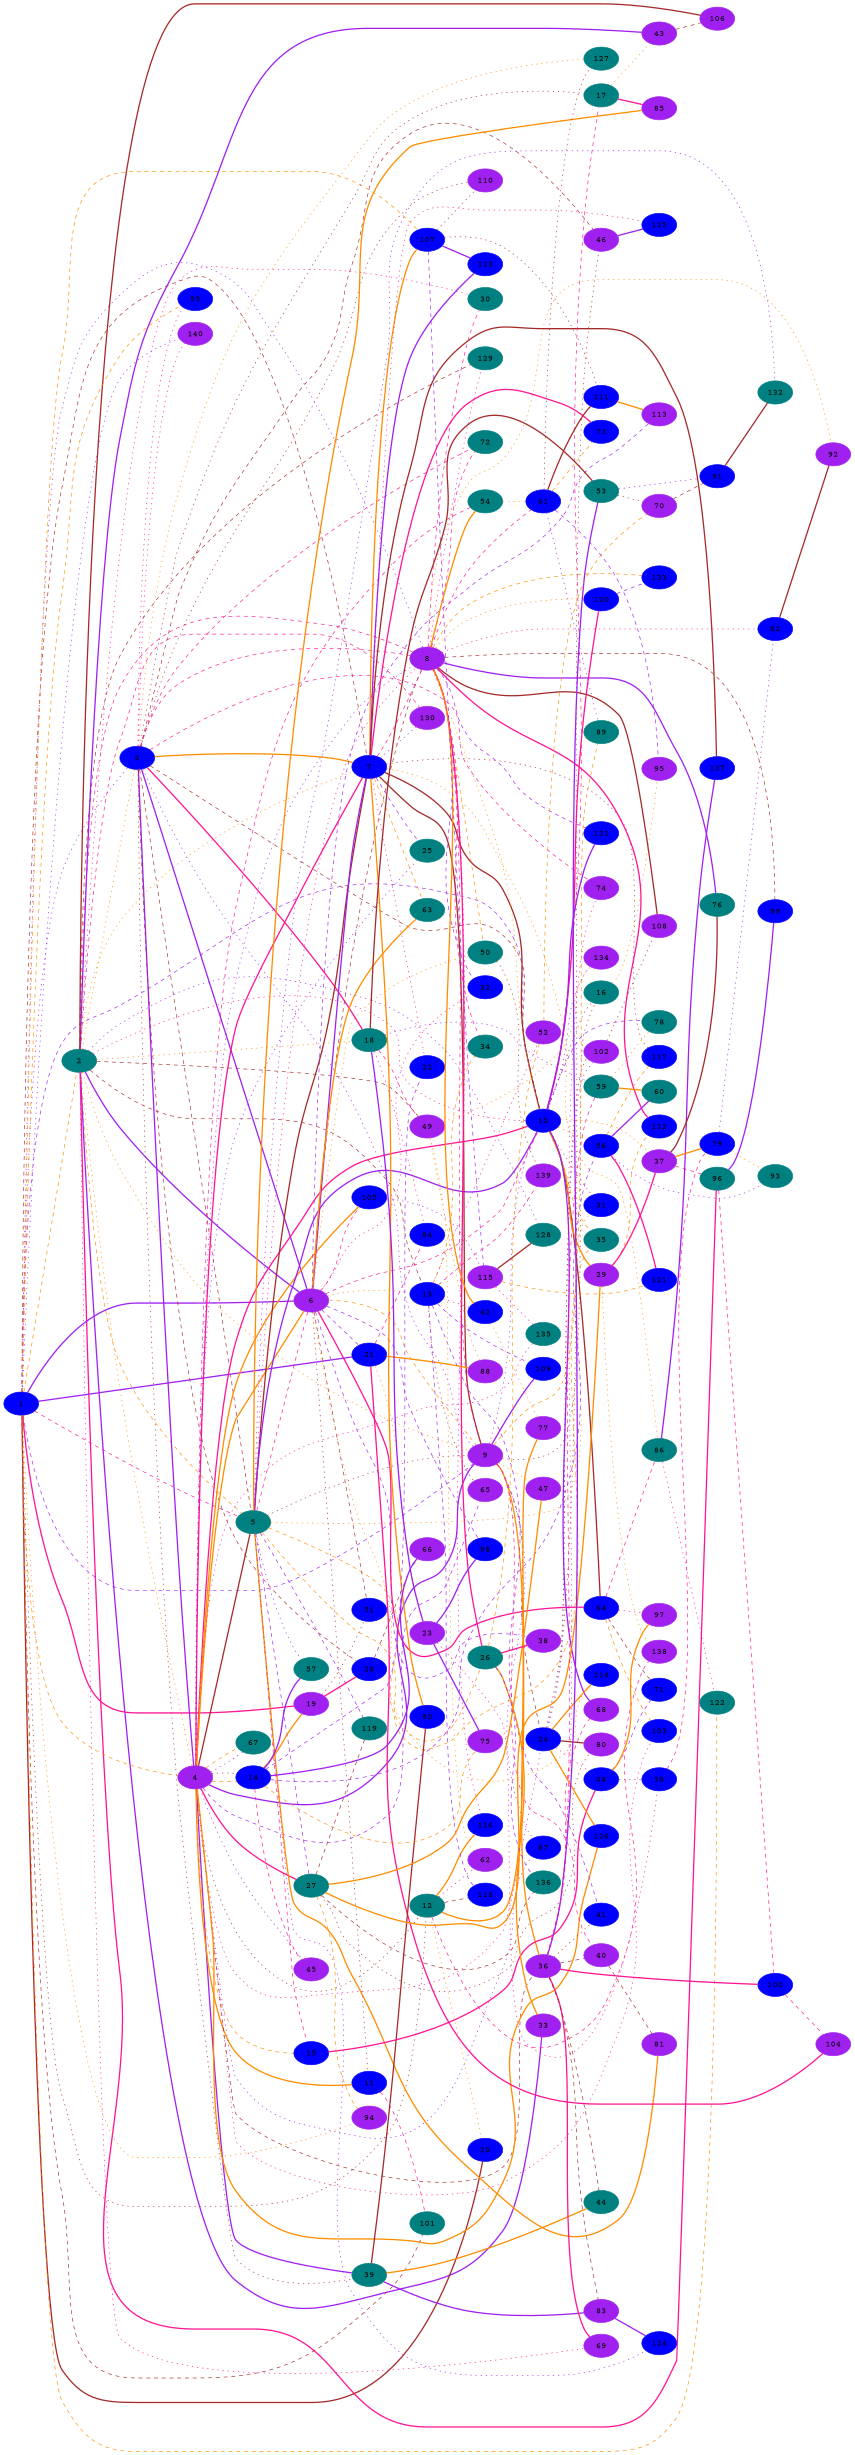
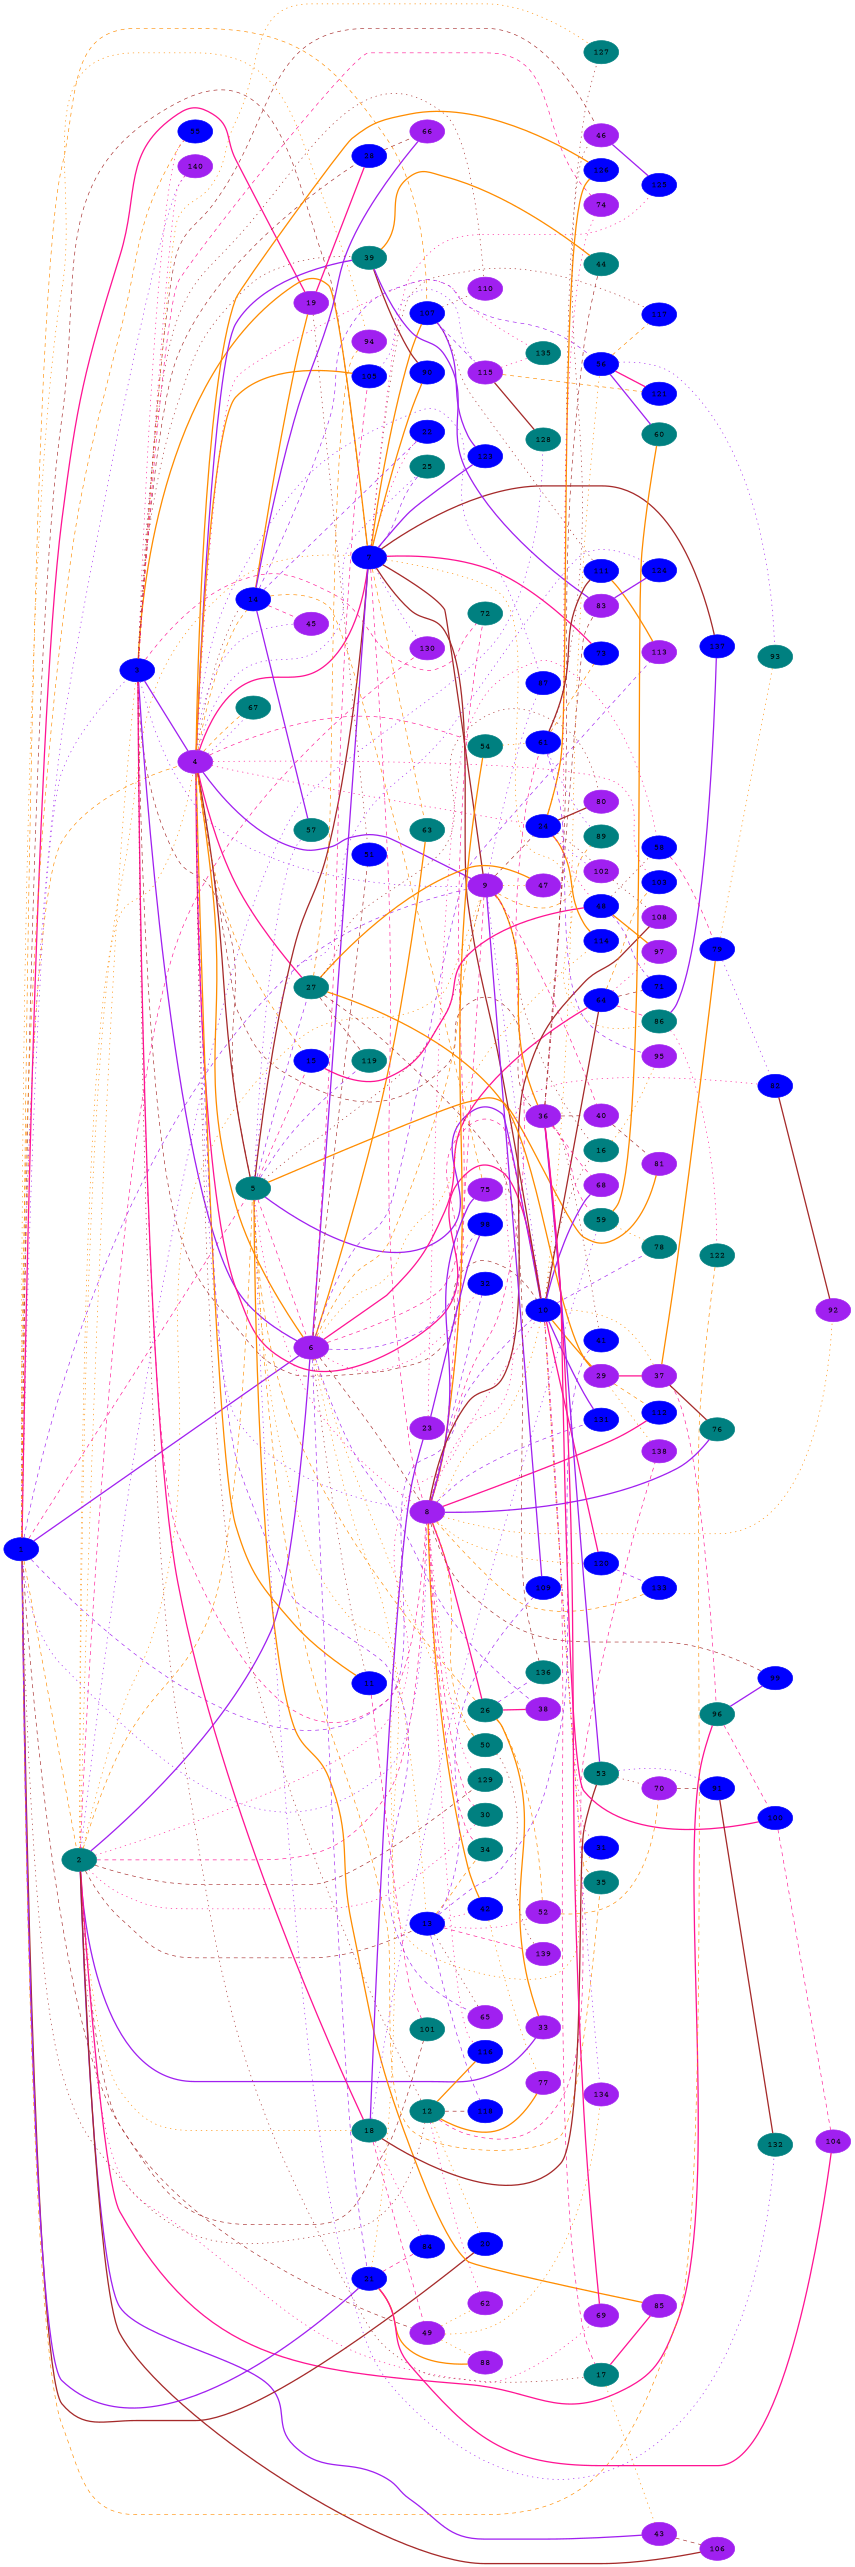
  graph {
    fontname="Courier Prime"
    rankdir=LR
    node [color=blue fontname="Courier Prime" style=filled]
    edge [color=darkorange fontname="Courier Prime" style=dashed]
    2 [color=teal]
    1
    3
    4 [color=purple]
    5 [color=teal]
    6 [color=purple]
    7
    8 [color=purple]
    9 [color=purple]
    10
    12 [color=teal]
    19 [color=purple]
    20
    21
    55
    94 [color=purple]
    101 [color=teal]
    107
    122 [color=teal]
    140 [color=purple]
    13
    18 [color=teal]
    30 [color=teal]
    33 [color=purple]
    43 [color=purple]
    49 [color=purple]
    69 [color=purple]
    96 [color=teal]
    106 [color=purple]
    128 [color=teal]
    129 [color=teal]
    130 [color=purple]
    17 [color=teal]
    28
    39 [color=teal]
    46 [color=purple]
    72 [color=teal]
    74 [color=purple]
    110 [color=purple]
    127 [color=teal]
    11
    14
    15
    24
    25 [color=teal]
    27 [color=teal]
    36 [color=purple]
    45 [color=purple]
    54 [color=teal]
    65 [color=purple]
    67 [color=teal]
    87
    103
    105
    126
    135 [color=teal]
    26 [color=teal]
    31
    35 [color=teal]
    57 [color=teal]
    81 [color=purple]
    85 [color=purple]
    119 [color=teal]
    124
    132 [color=teal]
    32
    38 [color=purple]
    50 [color=teal]
    51
    63 [color=teal]
    64
    98
    113 [color=purple]
    114
    22
    73
    86 [color=teal]
    90
    117
    123
    125
    137
    34 [color=teal]
    42
    61
    75 [color=purple]
    76 [color=teal]
    82
    92 [color=purple]
    99
    108 [color=purple]
    112
    116
    120
    131
    133
    16 [color=teal]
    40 [color=purple]
    47 [color=purple]
    89 [color=teal]
    109
    29 [color=purple]
    37 [color=purple]
    56
    68 [color=purple]
    78 [color=teal]
    134 [color=purple]
    62 [color=purple]
    77 [color=purple]
    118
    138 [color=purple]
    23 [color=purple]
    84
    88 [color=purple]
    104 [color=purple]
    111
    115 [color=purple]
    41
    52 [color=purple]
    139 [color=purple]
    53 [color=teal]
    59 [color=teal]
    100
    66 [color=purple]
    44 [color=teal]
    83 [color=purple]
    48
    80 [color=purple]
    102 [color=purple]
    136 [color=teal]
    71
    97 [color=purple]
    95 [color=purple]
    79
    60 [color=teal]
    93 [color=teal]
    121
    70 [color=purple]
    58
    91
    2 -- 3 [style=dotted]
    2 -- 4 [style=dotted]
    2 -- 5
    2 -- 6 [color=purple style=bold]
    2 -- 7 [style=dotted]
    2 -- 8 [color=deeppink]
    2 -- 9 [style=dotted]
    2 -- 10 [color=deeppink style=dotted]
    2 -- 13 [color=brown]
    2 -- 18 [style=dotted]
    2 -- 30 [color=deeppink style=dotted]
    2 -- 33 [color=purple style=bold]
    2 -- 43 [color=purple style=bold]
    2 -- 49 [color=brown]
    2 -- 69 [color=deeppink style=dotted]
    2 -- 96 [color=deeppink style=bold]
    2 -- 106 [color=brown style=bold]
    2 -- 128 [color=purple style=dotted]
    2 -- 129 [color=brown]
    2 -- 130 [color=deeppink]
    1 -- 2
    1 -- 3 [color=purple style=dotted]
    1 -- 4
    1 -- 5 [color=deeppink]
    1 -- 6 [color=purple style=bold]
    1 -- 7 [color=brown]
    1 -- 8 [color=purple style=dotted]
    1 -- 9 [color=purple]
    1 -- 10 [color=purple]
    1 -- 12 [color=brown style=dotted]
    1 -- 19 [color=deeppink style=bold]
    1 -- 20 [color=brown style=bold]
    1 -- 21 [color=purple style=bold]
    1 -- 55
    1 -- 94 [style=dotted]
    1 -- 101 [color=brown]
    1 -- 107
    1 -- 122
    1 -- 140 [color=purple style=dotted]
    3 -- 4 [color=purple style=bold]
    3 -- 5 [color=brown]
    3 -- 6 [color=purple style=bold]
    3 -- 7 [style=bold]
    3 -- 8 [color=deeppink]
    3 -- 9 [color=purple style=dotted]
    3 -- 10 [color=brown]
    3 -- 55 [color=deeppink style=dotted]
    3 -- 140 [color=deeppink style=dotted]
    3 -- 18 [color=deeppink style=bold]
    3 -- 17 [color=brown style=dotted]
    3 -- 28 [color=brown]
    3 -- 39 [color=brown style=dotted]
    3 -- 46 [color=brown]
    3 -- 72 [color=deeppink]
    3 -- 74 [color=deeppink]
    3 -- 110 [color=brown style=dotted]
    3 -- 127 [style=dotted]
    4 -- 5 [color=brown style=bold]
    4 -- 6 [style=bold]
    4 -- 7 [color=deeppink style=bold]
    4 -- 8 [color=purple style=dotted]
    4 -- 9 [color=purple style=bold]
    4 -- 10 [color=deeppink style=bold]
    4 -- 12 [color=brown style=dotted]
    4 -- 39 [color=purple style=bold]
    4 -- 11 [style=bold]
    4 -- 14
    4 -- 14 [color=brown style=dotted]
    4 -- 15
    4 -- 24 [color=deeppink style=dotted]
    4 -- 25 [color=purple style=dotted]
    4 -- 27 [color=deeppink style=bold]
    4 -- 36 [color=brown]
    4 -- 45 [color=purple style=dotted]
    4 -- 54 [color=deeppink]
    4 -- 65 [color=purple]
    4 -- 67 [color=purple style=dotted]
    4 -- 67
    4 -- 87 [color=purple style=dotted]
    4 -- 103 [color=deeppink style=dotted]
    4 -- 105 [style=bold]
    4 -- 126 [style=bold]
    4 -- 135 [color=deeppink style=dotted]
    5 -- 6 [color=deeppink]
    5 -- 7 [color=brown style=bold]
    5 -- 8 [color=deeppink style=dotted]
    5 -- 9 [color=brown style=dotted]
    5 -- 10 [color=purple style=bold]
    5 -- 15 [color=deeppink]
    5 -- 27 [color=purple]
    5 -- 26
    5 -- 31 [style=dotted]
    5 -- 35
    5 -- 57 [color=purple style=dotted]
    5 -- 81 [style=bold]
    5 -- 85 [style=bold]
    5 -- 119 [color=purple]
    5 -- 124 [color=purple style=dotted]
    5 -- 132 [color=purple style=dotted]
    6 -- 7 [color=purple style=bold]
    6 -- 8 [color=brown]
    6 -- 9
    6 -- 10 [color=deeppink]
    6 -- 21 [color=purple]
    6 -- 13 [style=dotted]
    6 -- 11 [color=brown style=dotted]
    6 -- 105 [color=deeppink]
    6 -- 32 [color=deeppink style=dotted]
    6 -- 38 [color=purple]
    6 -- 50 [style=dotted]
    6 -- 51 [color=brown]
    6 -- 63 [style=bold]
    6 -- 64 [color=deeppink style=bold]
    6 -- 98 [color=purple]
    6 -- 113 [color=purple]
    6 -- 114 [style=dotted]
    7 -- 8 [color=deeppink]
    7 -- 9 [color=brown style=bold]
    7 -- 10 [color=brown style=bold]
    7 -- 107 [style=bold]
    7 -- 130 [color=purple style=dotted]
    7 -- 25 [color=purple]
    7 -- 63
    7 -- 22 [color=deeppink style=dotted]
    7 -- 73 [color=deeppink style=bold]
    7 -- 86 [style=dotted]
    7 -- 90 [style=bold]
    7 -- 117 [color=brown style=dotted]
    7 -- 123 [color=purple style=bold]
    7 -- 125 [color=deeppink style=dotted]
    7 -- 137 [color=brown style=bold]
    8 -- 9 [color=deeppink]
    8 -- 10 [style=dotted]
    8 -- 30 [color=deeppink]
    8 -- 129 [color=deeppink style=dotted]
    8 -- 72 [color=deeppink]
    8 -- 54 [style=bold]
    8 -- 26 [color=deeppink style=bold]
    8 -- 32 [color=purple]
    8 -- 50
    8 -- 34 [color=deeppink]
    8 -- 42 [style=bold]
    8 -- 61 [color=deeppink]
-   23 -- 75 [color=purple style=bold]
+   8 -- 75 [color=purple style=bold]
    8 -- 76 [color=purple style=bold]
    8 -- 82 [color=deeppink style=dotted]
    8 -- 92 [style=dotted]
    8 -- 99 [color=brown]
    8 -- 108 [color=brown style=bold]
    8 -- 112 [color=deeppink style=bold]
    8 -- 116 [color=deeppink style=dotted]
    8 -- 120 [style=dotted]
    8 -- 131 [color=purple]
    8 -- 133
    9 -- 10 [color=purple style=dotted]
    9 -- 24 [color=brown]
    9 -- 36 [style=bold]
    9 -- 87 [color=purple style=dotted]
    9 -- 16 [color=brown style=dotted]
    9 -- 40 [color=deeppink]
    9 -- 47 [style=dotted]
    9 -- 89
    9 -- 109 [color=purple style=bold]
    10 -- 17 [color=deeppink]
    10 -- 31 [color=deeppink style=dotted]
    10 -- 35
    10 -- 64 [color=brown style=bold]
    10 -- 120 [color=deeppink style=bold]
    10 -- 131 [color=purple style=bold]
    10 -- 16 [color=brown style=dotted]
    10 -- 29 [style=bold]
    10 -- 37 [style=dotted]
    10 -- 56 [style=dotted]
    10 -- 68 [color=purple style=bold]
    10 -- 78 [color=purple]
    10 -- 134 [color=purple style=dotted]
    12 -- 20 [style=dotted]
    12 -- 116 [style=bold]
    12 -- 62 [color=deeppink style=dotted]
    12 -- 77 [style=bold]
    12 -- 118 [color=brown]
    12 -- 138 [color=deeppink]
    19 -- 28 [color=deeppink style=bold]
    19 -- 51 [color=brown style=dotted]
    21 -- 23 [style=dotted]
    21 -- 84 [color=deeppink]
    21 -- 88 [style=bold]
    21 -- 104 [color=deeppink style=bold]
    107 -- 110 [color=brown style=dotted]
    107 -- 123 [color=purple style=bold]
    107 -- 111 [color=brown style=dotted]
    107 -- 115 [color=purple]
    13 -- 65 [color=brown style=dotted]
    13 -- 34
    13 -- 42 [color=deeppink style=dotted]
    13 -- 109 [color=purple]
    13 -- 118 [color=purple]
    13 -- 41 [color=purple]
    13 -- 52 [color=deeppink style=dotted]
    13 -- 139 [color=deeppink]
    18 -- 49 [color=deeppink]
    18 -- 23 [color=purple style=bold]
    18 -- 84 [color=deeppink style=dotted]
    18 -- 53 [color=brown style=bold]
    18 -- 59 [color=purple style=dotted]
    43 -- 106 [color=brown]
    49 -- 134 [style=dotted]
    49 -- 62 [style=dotted]
    49 -- 88 [style=dotted]
    96 -- 99 [color=purple style=bold]
    96 -- 100 [color=deeppink]
    17 -- 43 [style=dotted]
    17 -- 85 [color=deeppink style=bold]
    28 -- 66 [color=brown]
    39 -- 90 [color=brown style=bold]
    39 -- 44 [style=bold]
    39 -- 83 [color=purple style=bold]
    46 -- 125 [color=purple style=bold]
    11 -- 101 [color=deeppink]
    14 -- 19 [style=bold]
    14 -- 45 [color=deeppink]
    14 -- 57 [color=purple style=bold]
    14 -- 22 [color=purple]
    14 -- 75
    14 -- 56 [color=purple]
    14 -- 66 [color=purple style=bold]
    15 -- 48 [color=deeppink style=bold]
    24 -- 46 [color=brown style=dotted]
    24 -- 126 [style=bold]
    24 -- 114 [style=bold]
    24 -- 48 [color=deeppink style=dotted]
    24 -- 80 [color=brown style=bold]
    24 -- 102 [color=purple style=dotted]
    24 -- 102 [color=brown style=dotted]
    27 -- 94
    27 -- 119 [color=brown]
    27 -- 47 [style=bold]
    27 -- 29 [style=bold]
    27 -- 80 [color=brown style=dotted]
    27 -- 136 [color=brown]
    36 -- 69 [color=deeppink style=bold]
    36 -- 74 [color=deeppink style=dotted]
    36 -- 40 [color=brown]
    36 -- 68 [color=deeppink]
    36 -- 41 [color=brown style=dotted]
    36 -- 53 [color=purple style=bold]
    36 -- 59 [color=deeppink]
    36 -- 100 [color=deeppink style=bold]
    36 -- 44 [color=brown]
    36 -- 83 [color=brown]
    54 -- 61 [style=dotted]
    105 -- 115 [color=purple style=dotted]
    26 -- 33 [style=bold]
    26 -- 38 [color=deeppink style=bold]
    26 -- 52
    26 -- 136 [color=purple]
    50 -- 139 [color=brown style=dotted]
    64 -- 103
    64 -- 86 [color=deeppink]
    64 -- 71 [color=brown]
    64 -- 97 [color=deeppink style=dotted]
    86 -- 122 [color=deeppink style=dotted]
    86 -- 137 [color=purple style=bold]
    42 -- 77 [style=dotted]
    61 -- 127 [color=brown style=dotted]
    61 -- 73
    61 -- 89 [color=purple style=dotted]
    61 -- 111 [color=brown style=bold]
    61 -- 95 [color=purple]
    82 -- 92 [color=brown style=bold]
    120 -- 133 [color=purple]
    16 -- 95 [style=dotted]
    40 -- 81 [color=brown]
    29 -- 112
    29 -- 37 [color=deeppink style=bold]
    29 -- 138 [style=dotted]
    37 -- 96 [color=deeppink]
    37 -- 76 [color=brown style=bold]
    37 -- 79 [style=bold]
    56 -- 117
    56 -- 60 [color=purple style=bold]
    56 -- 93 [color=purple style=dotted]
    56 -- 121 [color=deeppink style=bold]
    23 -- 98 [color=purple style=bold]
    23 -- 58 [color=deeppink style=dotted]
    111 -- 113 [style=bold]
    115 -- 128 [color=brown style=bold]
    115 -- 135 [color=deeppink style=dotted]
    115 -- 121
    52 -- 70
    53 -- 70 [color=brown style=dotted]
    53 -- 91 [color=purple style=dotted]
    59 -- 78 [style=dotted]
    59 -- 60 [style=bold]
    100 -- 104 [color=deeppink]
    83 -- 124 [color=purple style=bold]
    48 -- 71 [color=purple]
    48 -- 97 [style=bold]
    48 -- 58 [color=brown style=dotted]
    102 -- 108 [color=brown style=dotted]
    79 -- 82 [color=purple style=dotted]
    79 -- 93 [style=dotted]
    70 -- 91 [color=brown]
    58 -- 79 [color=deeppink]
    91 -- 132 [color=brown style=bold]
  }
